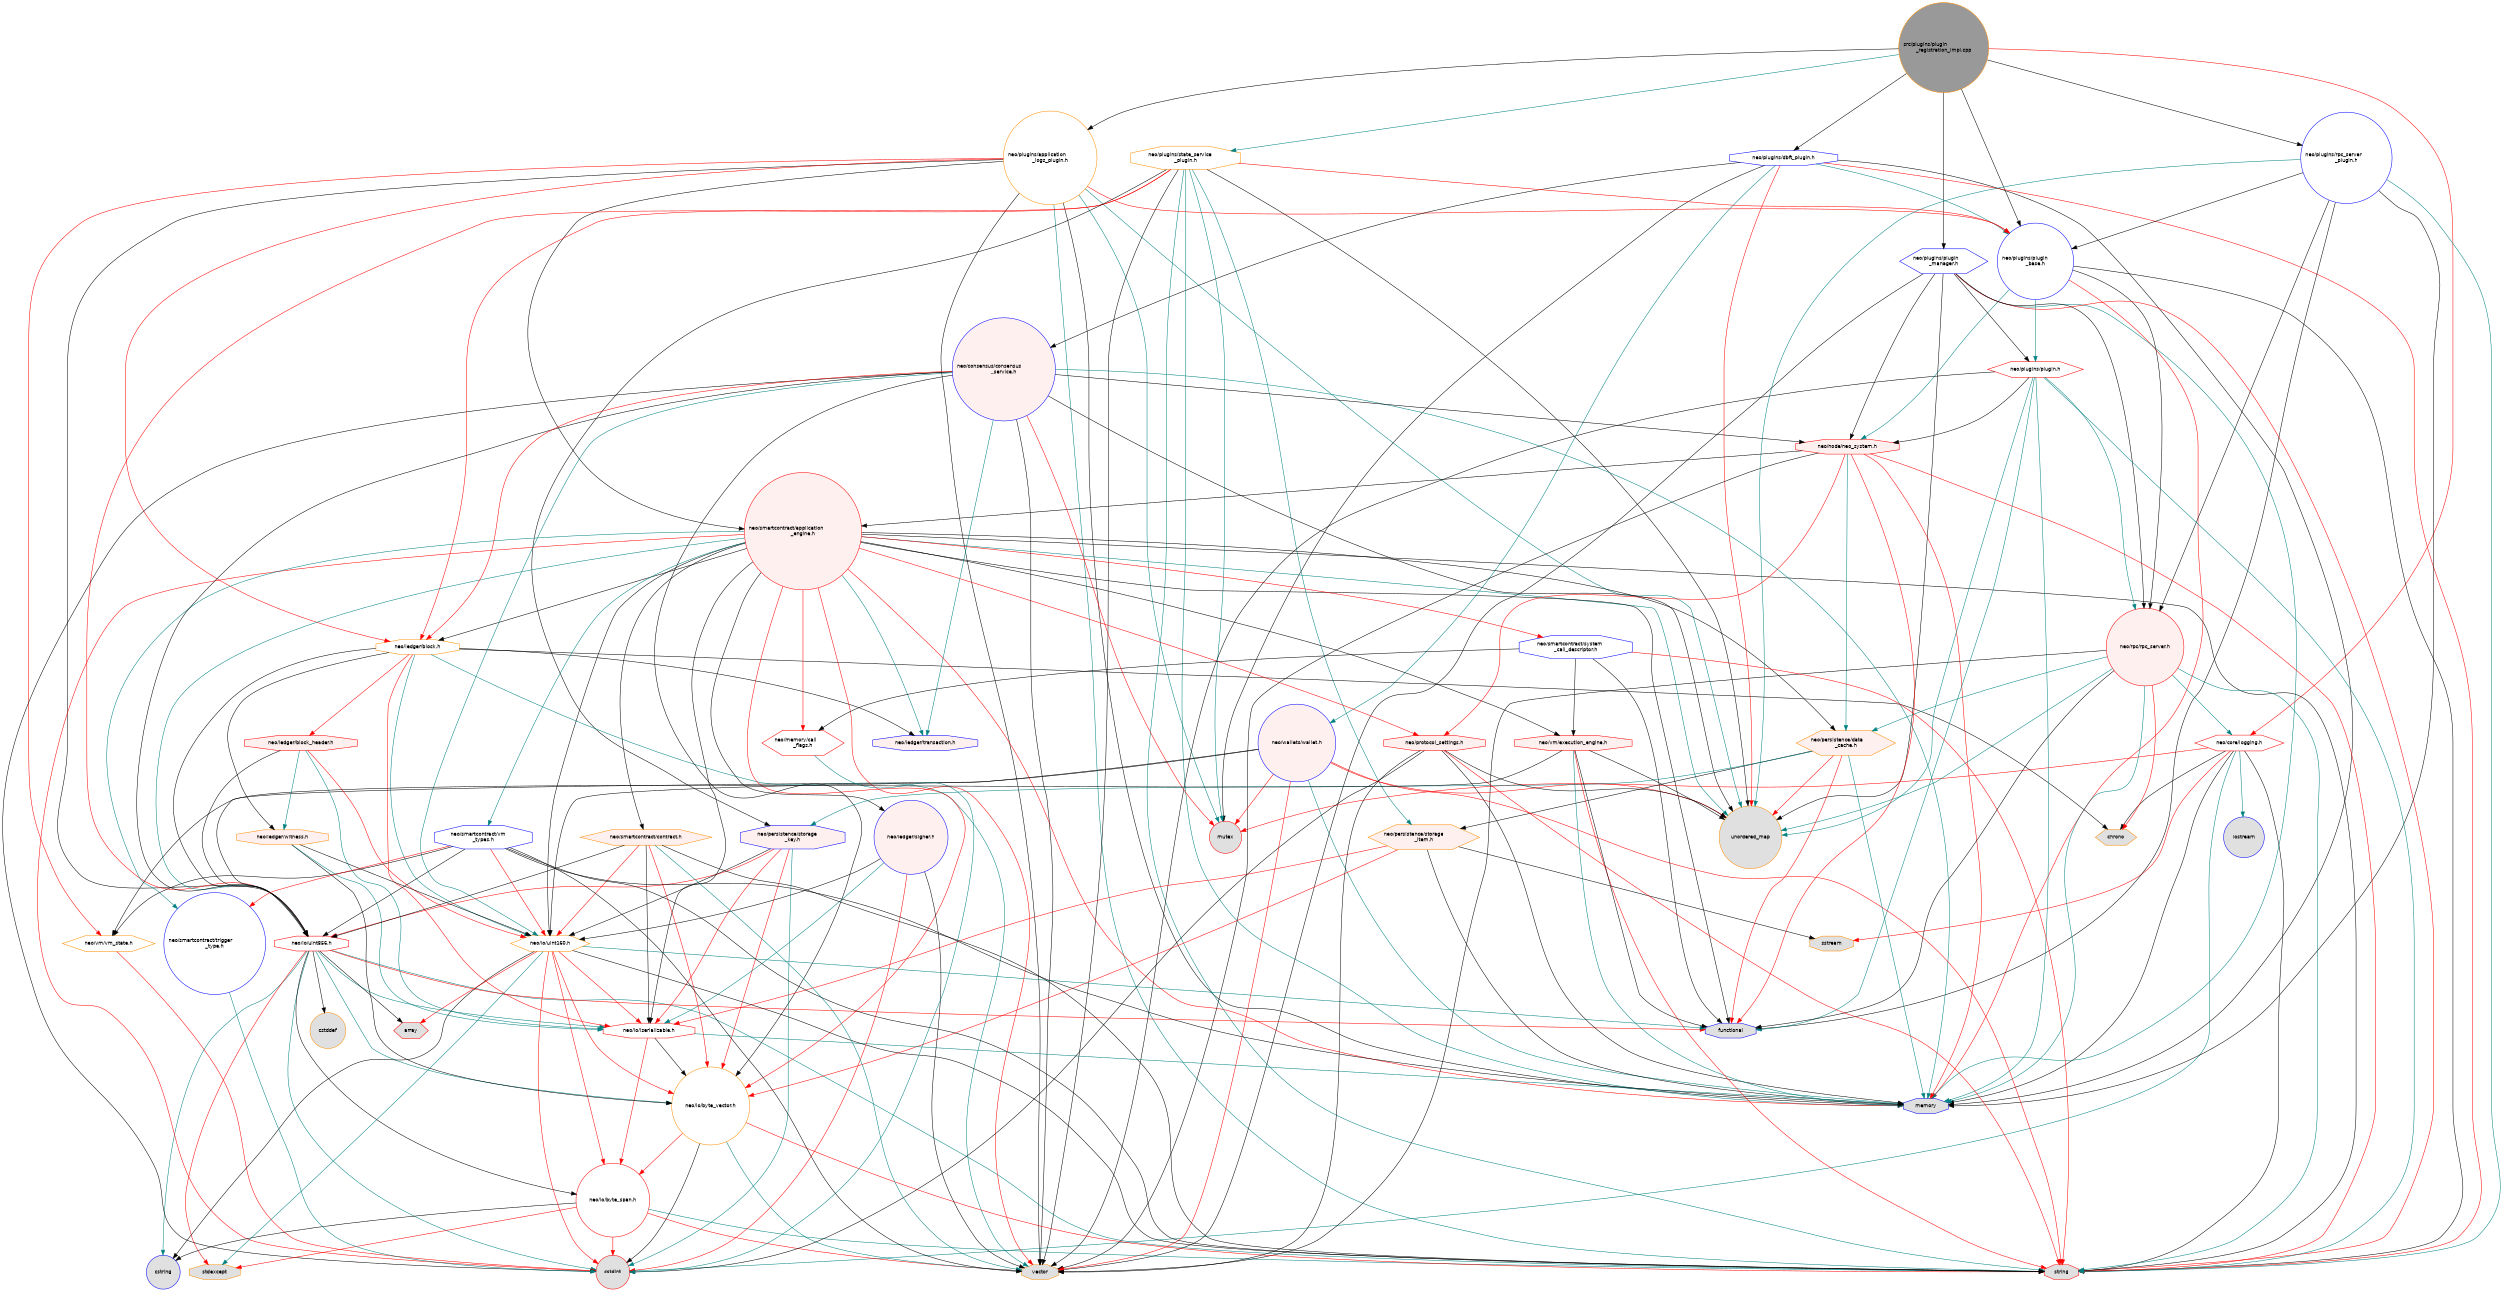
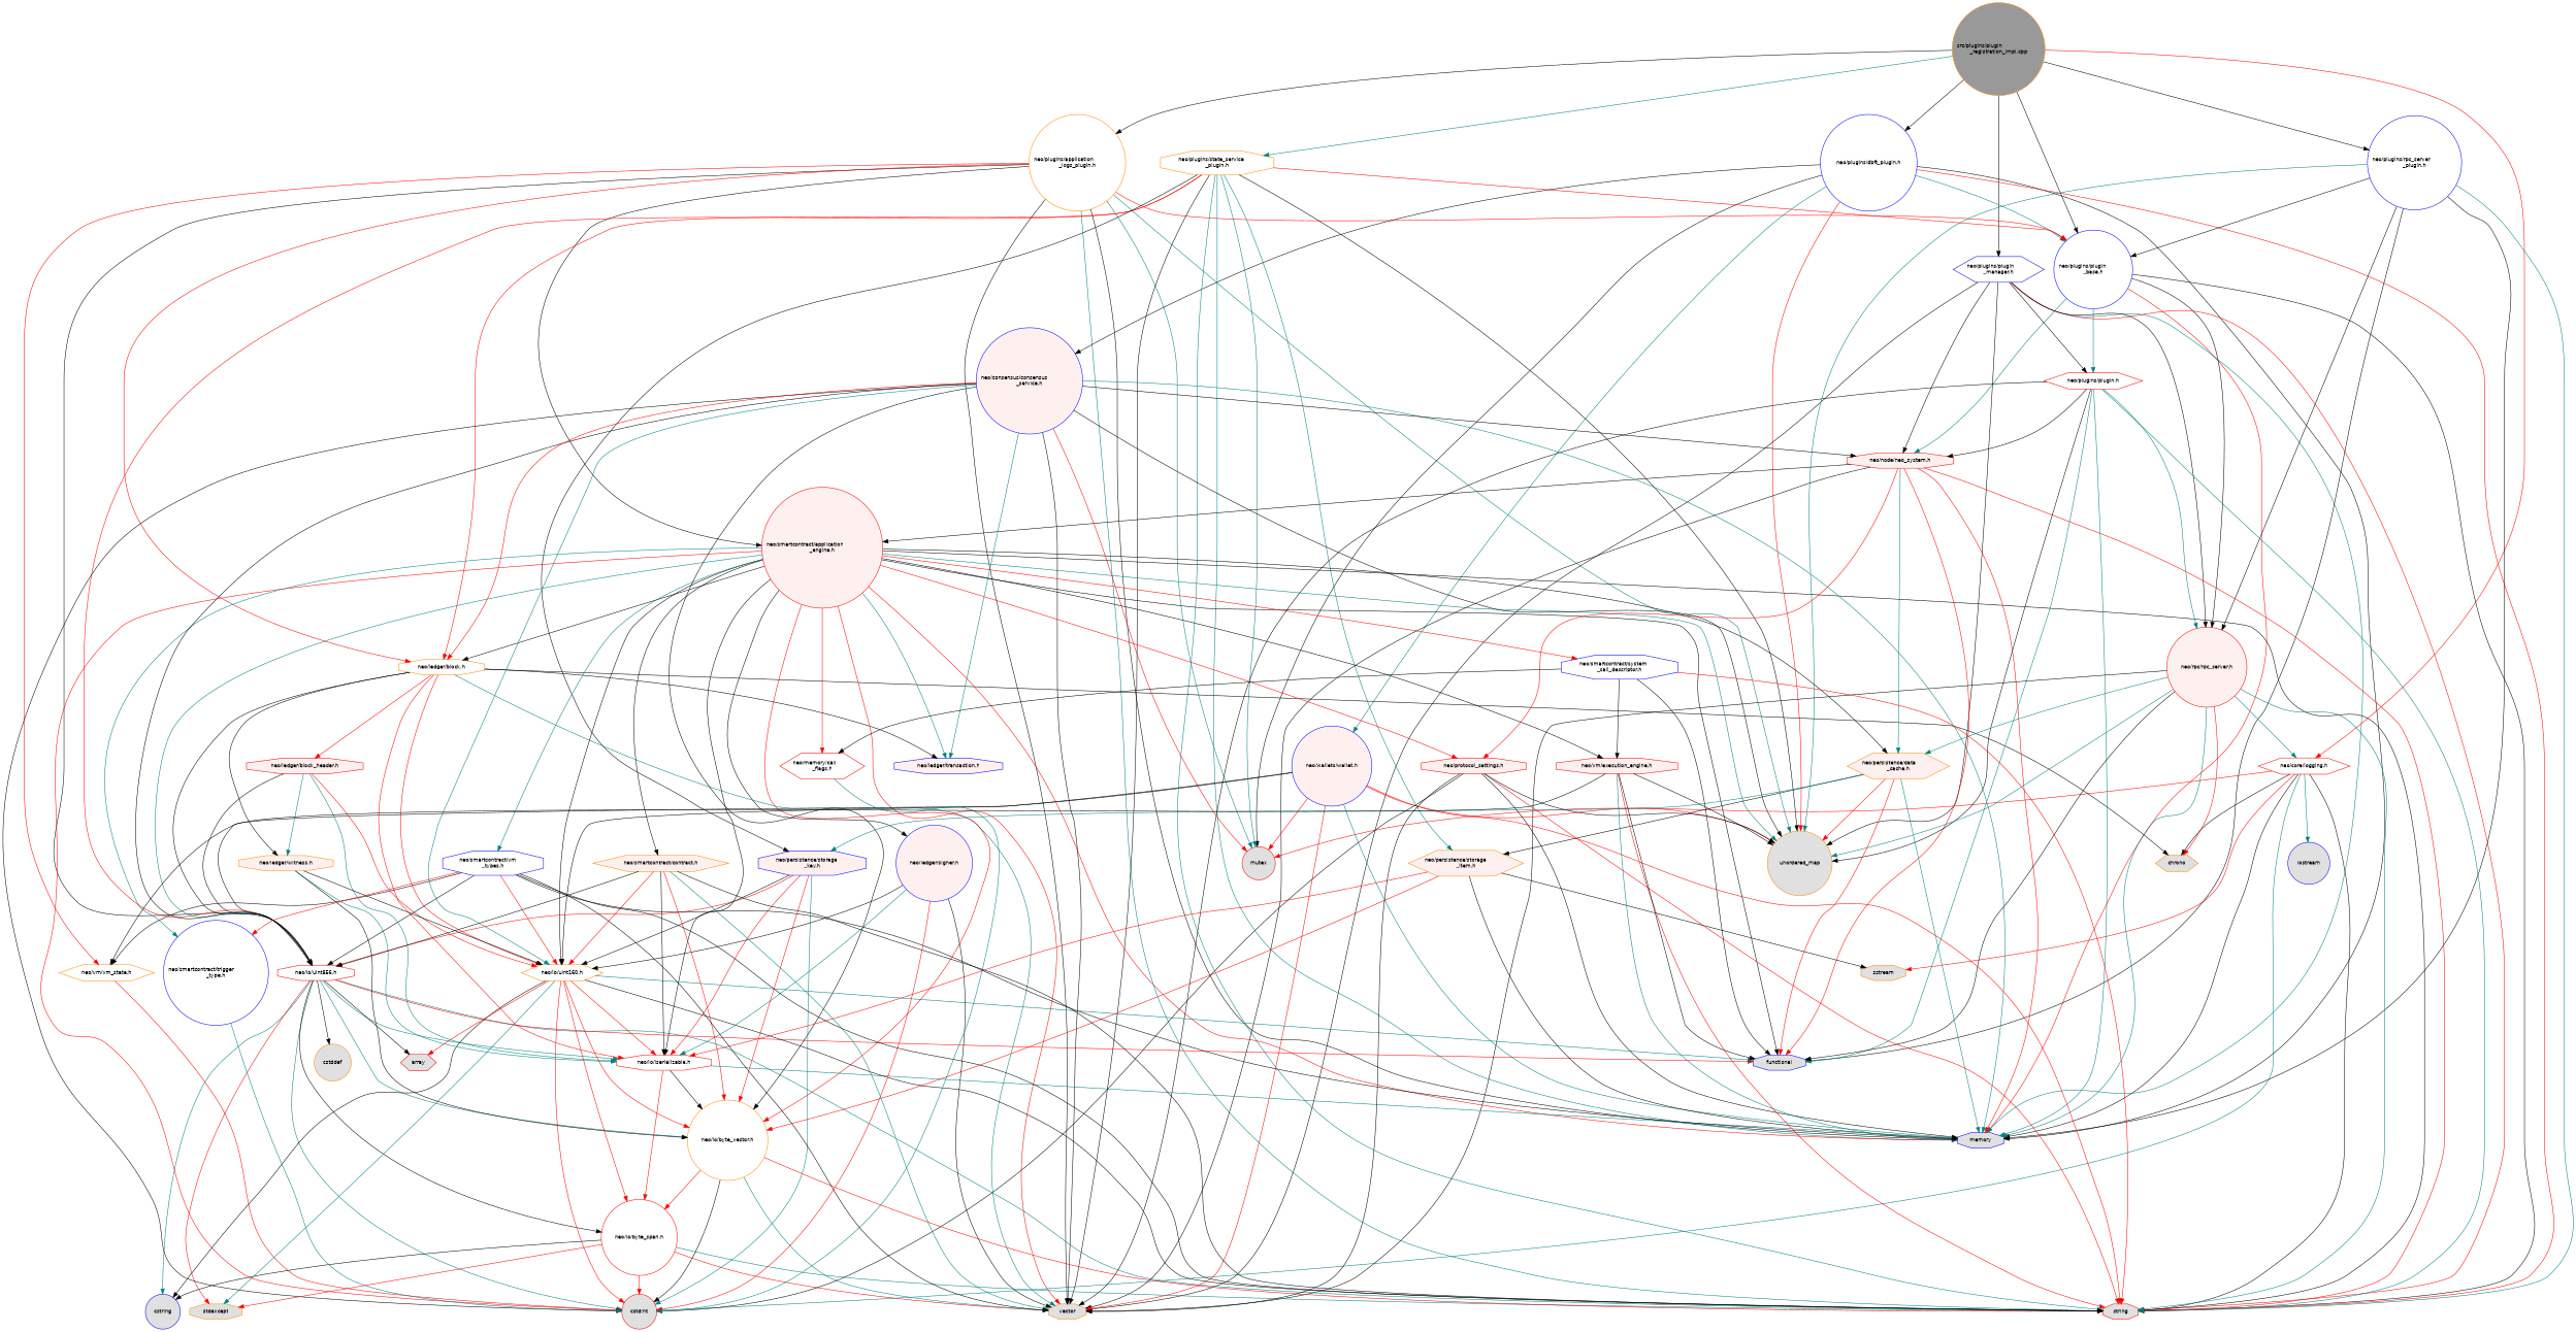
  digraph {
    node [color=darkorange fillcolor=white fontname=Helvetica fontsize=10 shape=circle style=filled]
    edge [color=black fontname=Helvetica fontsize=10 labelfontname=Helvetica labelfontsize=10 style=solid]
    n1 [fillcolor=grey60 fontcolor=black height=0.2 label="src/plugins/plugin\l_registration_impl.cpp" width=0.4]
    n2 [color=red height=0.2 label="neo/core/logging.h" shape=hexagon width=0.4]
    n3 [height=0.2 label="neo/plugins/application\l_logs_plugin.h" width=0.4]
    n4 [color=blue height=0.2 label="neo/plugins/plugin\l_base.h" width=0.4]
-   n5 [color=blue height=0.2 label="neo/plugins/dbft_plugin.h" shape=octagon width=0.4]
+   n5 [color=blue height=0.2 label="neo/plugins/dbft_plugin.h" width=0.4]
    n6 [color=blue height=0.2 label="neo/plugins/plugin\l_manager.h" shape=hexagon width=0.4]
    n7 [color=blue height=0.2 label="neo/plugins/rpc_server\l_plugin.h" width=0.4]
    n8 [height=0.2 label="neo/plugins/state_service\l_plugin.h" shape=octagon width=0.4]
    n9 [fillcolor="#E0E0E0" height=0.2 label=chrono shape=hexagon width=0.4]
    n10 [color=red fillcolor="#E0E0E0" height=0.2 label=cstdint width=0.4]
    n11 [color=blue fillcolor="#E0E0E0" height=0.2 label=memory shape=octagon width=0.4]
    n12 [fillcolor="#E0E0E0" height=0.2 label=sstream shape=octagon width=0.4]
    n13 [color=red fillcolor="#E0E0E0" height=0.2 label=string shape=octagon width=0.4]
    n14 [color=blue fillcolor="#E0E0E0" height=0.2 label=iostream width=0.4]
    n15 [color=red fillcolor="#E0E0E0" height=0.2 label=mutex width=0.4]
    n16 [color=red height=0.2 label="neo/io/uint856.h" shape=octagon width=0.4]
    n17 [fillcolor="#E0E0E0" height=0.2 label=vector shape=octagon width=0.4]
    n18 [height=0.2 label="neo/ledger/block.h" shape=octagon width=0.4]
    n19 [fillcolor="#E0E0E0" height=0.2 label=unordered_map width=0.4]
    n20 [color=red fillcolor="#FFF0F0" height=0.2 label="neo/smartcontract/application\l_engine.h" width=0.4]
    n21 [height=0.2 label="neo/vm/vm_state.h" shape=hexagon width=0.4]
    n22 [color=red fillcolor="#FFF0F0" height=0.2 label="neo/node/neo_system.h" shape=octagon width=0.4]
    n23 [color=red height=0.2 label="neo/plugins/plugin.h" shape=hexagon width=0.4]
    n24 [color=red fillcolor="#FFF0F0" height=0.2 label="neo/rpc/rpc_server.h" width=0.4]
    n25 [color=blue fillcolor="#FFF0F0" height=0.2 label="neo/consensus/consensus\l_service.h" width=0.4]
    n26 [color=blue fillcolor="#FFF0F0" height=0.2 label="neo/wallets/wallet.h" width=0.4]
    n27 [color=blue fillcolor="#E0E0E0" height=0.2 label=functional shape=octagon width=0.4]
    n28 [fillcolor="#FFF0F0" height=0.2 label="neo/persistence/storage\l_item.h" shape=hexagon width=0.4]
    n29 [color=blue fillcolor="#FFF0F0" height=0.2 label="neo/persistence/storage\l_key.h" shape=octagon width=0.4]
    n30 [color=red height=0.2 label="neo/io/byte_span.h" width=0.4]
    n31 [color=blue fillcolor="#E0E0E0" height=0.2 label=cstring width=0.4]
    n32 [fillcolor="#E0E0E0" height=0.2 label=stdexcept shape=octagon width=0.4]
    n33 [height=0.2 label="neo/io/byte_vector.h" width=0.4]
    n34 [color=red height=0.2 label="neo/io/iserializable.h" shape=octagon width=0.4]
    n35 [color=red fillcolor="#E0E0E0" height=0.2 label=array shape=hexagon width=0.4]
    n36 [fillcolor="#E0E0E0" height=0.2 label=cstddef width=0.4]
    n37 [height=0.2 label="neo/io/uint160.h" shape=hexagon width=0.4]
    n38 [color=red fillcolor="#FFF0F0" height=0.2 label="neo/ledger/block_header.h" shape=octagon width=0.4]
    n39 [fillcolor="#FFF0F0" height=0.2 label="neo/ledger/witness.h" shape=octagon width=0.4]
    n40 [color=blue fillcolor="#FFF0F0" height=0.2 label="neo/ledger/transaction.h" shape=octagon width=0.4]
    n41 [fillcolor="#FFF0F0" height=0.2 label="neo/persistence/data\l_cache.h" shape=hexagon width=0.4]
    n42 [color=red fillcolor="#FFF0F0" height=0.2 label="neo/protocol_settings.h" shape=octagon width=0.4]
    n43 [color=blue fillcolor="#FFF0F0" height=0.2 label="neo/ledger/signer.h" width=0.4]
    n44 [color=red height=0.2 label="neo/memory/call\l_flags.h" shape=hexagon width=0.4]
    n45 [fillcolor="#FFF0F0" height=0.2 label="neo/smartcontract/contract.h" shape=hexagon width=0.4]
    n46 [color=blue height=0.2 label="neo/smartcontract/system\l_call_descriptor.h" shape=octagon width=0.4]
    n47 [color=red fillcolor="#FFF0F0" height=0.2 label="neo/vm/execution_engine.h" shape=octagon width=0.4]
    n48 [color=blue height=0.2 label="neo/smartcontract/trigger\l_type.h" width=0.4]
    n49 [color=blue height=0.2 label="neo/smartcontract/vm\l_types.h" shape=octagon width=0.4]
    n1 -> n2 [color=red]
    n1 -> n3
    n1 -> n4
    n1 -> n5
    n1 -> n6
    n1 -> n7
    n1 -> n8 [color=teal]
    n2 -> n9
    n2 -> n10 [color=teal]
    n2 -> n11
    n2 -> n12 [color=red]
    n2 -> n13
    n2 -> n14 [color=teal]
    n2 -> n15 [color=red]
    n3 -> n4 [color=red]
    n3 -> n11
    n3 -> n13 [color=teal]
    n3 -> n15 [color=teal]
    n3 -> n16
    n3 -> n17
    n3 -> n18 [color=red]
    n3 -> n19 [color=teal]
    n3 -> n20
    n3 -> n21 [color=red]
    n4 -> n11 [color=red]
    n4 -> n13
    n4 -> n22 [color=teal]
    n4 -> n23 [color=teal]
    n4 -> n24
    n5 -> n4 [color=teal]
    n5 -> n11
    n5 -> n13 [color=red]
    n5 -> n15
    n5 -> n19 [color=red]
    n5 -> n25
    n5 -> n26 [color=teal]
    n6 -> n11 [color=teal]
    n6 -> n13 [color=red]
    n6 -> n17
    n6 -> n19
    n6 -> n22
    n6 -> n23
    n6 -> n24
    n7 -> n4
    n7 -> n11
    n7 -> n13 [color=teal]
    n7 -> n19 [color=teal]
    n7 -> n24
    n7 -> n27
    n8 -> n4 [color=red]
    n8 -> n11 [color=teal]
    n8 -> n13 [color=teal]
    n8 -> n15 [color=teal]
    n8 -> n16 [color=red]
    n8 -> n17
    n8 -> n18 [color=red]
    n8 -> n19
    n8 -> n28 [color=teal]
    n8 -> n29
    n16 -> n10 [color=teal]
    n16 -> n13 [color=teal]
    n16 -> n27 [color=red]
    n16 -> n30
    n16 -> n31 [color=teal]
    n16 -> n32 [color=red]
    n16 -> n33 [color=teal]
    n16 -> n34 [color=teal]
    n16 -> n35
    n16 -> n36
    n18 -> n9
    n18 -> n16
    n18 -> n17 [color=teal]
    n18 -> n34 [color=red]
-   n18 -> n37 [color=teal]
+   n18 -> n37 [color=red]
    n18 -> n38 [color=red]
    n18 -> n39
    n18 -> n40
    n20 -> n10 [color=red]
    n20 -> n11 [color=red]
    n20 -> n13
    n20 -> n16 [color=teal]
    n20 -> n17 [color=red]
    n20 -> n18
    n20 -> n19 [color=teal]
    n20 -> n27
    n20 -> n33 [color=red]
    n20 -> n34
    n20 -> n37
    n20 -> n40 [color=teal]
    n20 -> n41
    n20 -> n42 [color=red]
    n20 -> n43
    n20 -> n44 [color=red]
    n20 -> n45
    n20 -> n46 [color=red]
    n20 -> n47
    n20 -> n48 [color=teal]
    n20 -> n49 [color=teal]
    n21 -> n10 [color=red]
    n22 -> n11 [color=red]
    n22 -> n13 [color=red]
    n22 -> n17
    n22 -> n20
    n22 -> n27 [color=red]
    n22 -> n41 [color=teal]
    n22 -> n42 [color=red]
    n23 -> n11 [color=teal]
    n23 -> n13 [color=teal]
    n23 -> n17
-   n23 -> n19 [color=teal]
+   n23 -> n19
    n23 -> n22
    n23 -> n24 [color=teal]
    n23 -> n27 [color=teal]
    n24 -> n2 [color=teal]
    n24 -> n9 [color=red]
    n24 -> n11 [color=teal]
    n24 -> n13 [color=teal]
    n24 -> n17
    n24 -> n19 [color=teal]
    n24 -> n27
    n24 -> n41 [color=teal]
    n25 -> n10
    n25 -> n11 [color=teal]
    n25 -> n15 [color=red]
    n25 -> n16
    n25 -> n17
    n25 -> n18 [color=red]
    n25 -> n19
    n25 -> n22
    n25 -> n33
    n25 -> n37 [color=teal]
    n25 -> n40 [color=teal]
    n26 -> n11 [color=teal]
    n26 -> n13 [color=red]
    n26 -> n15 [color=red]
    n26 -> n16
    n26 -> n17 [color=red]
    n26 -> n19 [color=red]
    n26 -> n37
    n28 -> n11
    n28 -> n12
    n28 -> n33 [color=red]
    n28 -> n34 [color=red]
    n29 -> n10 [color=teal]
    n29 -> n16 [color=red]
    n29 -> n33 [color=red]
    n29 -> n34 [color=red]
    n29 -> n37
    n30 -> n10 [color=red]
    n30 -> n13 [color=teal]
    n30 -> n17 [color=red]
    n30 -> n31
    n30 -> n32 [color=red]
    n33 -> n10
    n33 -> n13 [color=red]
    n33 -> n17 [color=teal]
    n33 -> n30 [color=red]
    n34 -> n11 [color=teal]
    n34 -> n30 [color=red]
    n34 -> n33
    n37 -> n10 [color=red]
    n37 -> n13
    n37 -> n27 [color=teal]
    n37 -> n30 [color=red]
    n37 -> n31
    n37 -> n32 [color=teal]
    n37 -> n33 [color=red]
    n37 -> n34 [color=red]
    n37 -> n35 [color=red]
    n38 -> n16
    n38 -> n34 [color=teal]
    n38 -> n37 [color=red]
    n38 -> n39 [color=teal]
    n39 -> n33
    n39 -> n34 [color=teal]
    n39 -> n37
    n41 -> n11 [color=teal]
    n41 -> n19 [color=red]
    n41 -> n27 [color=red]
    n41 -> n28
    n41 -> n29 [color=teal]
    n42 -> n10
    n42 -> n11
    n42 -> n13 [color=red]
    n42 -> n17
    n42 -> n19
    n43 -> n10 [color=red]
    n43 -> n17
    n43 -> n34 [color=teal]
    n43 -> n37
    n44 -> n10 [color=teal]
    n45 -> n13
    n45 -> n16
    n45 -> n17 [color=teal]
    n45 -> n33 [color=red]
    n45 -> n34
    n45 -> n37 [color=red]
    n46 -> n13 [color=red]
    n46 -> n27
    n46 -> n44
    n46 -> n47
    n47 -> n11 [color=teal]
    n47 -> n13 [color=red]
    n47 -> n19
    n47 -> n21
    n47 -> n27
    n48 -> n10 [color=teal]
    n49 -> n11
    n49 -> n13
    n49 -> n16
    n49 -> n17
    n49 -> n21
    n49 -> n37 [color=red]
    n49 -> n48 [color=red]
  }
